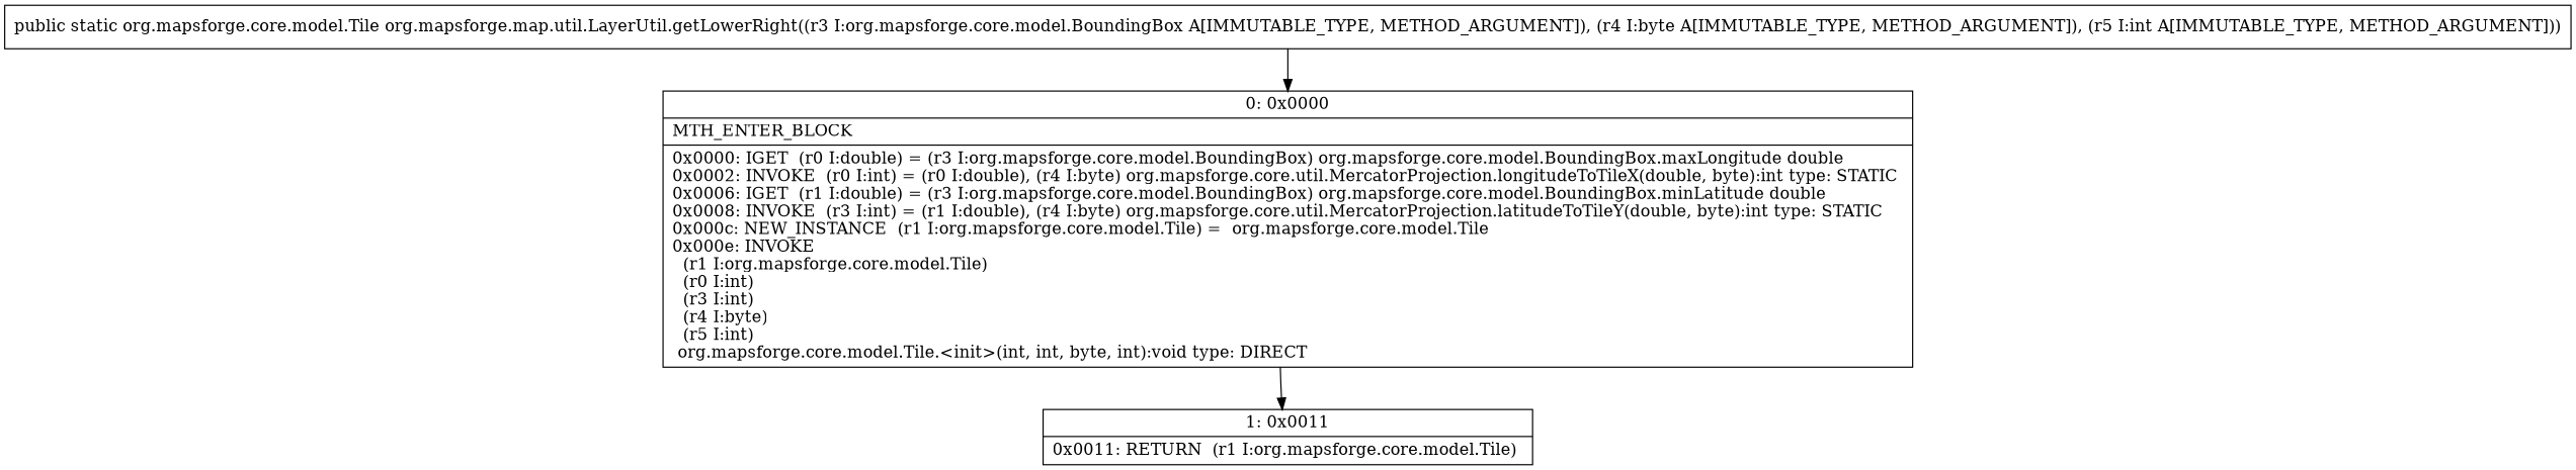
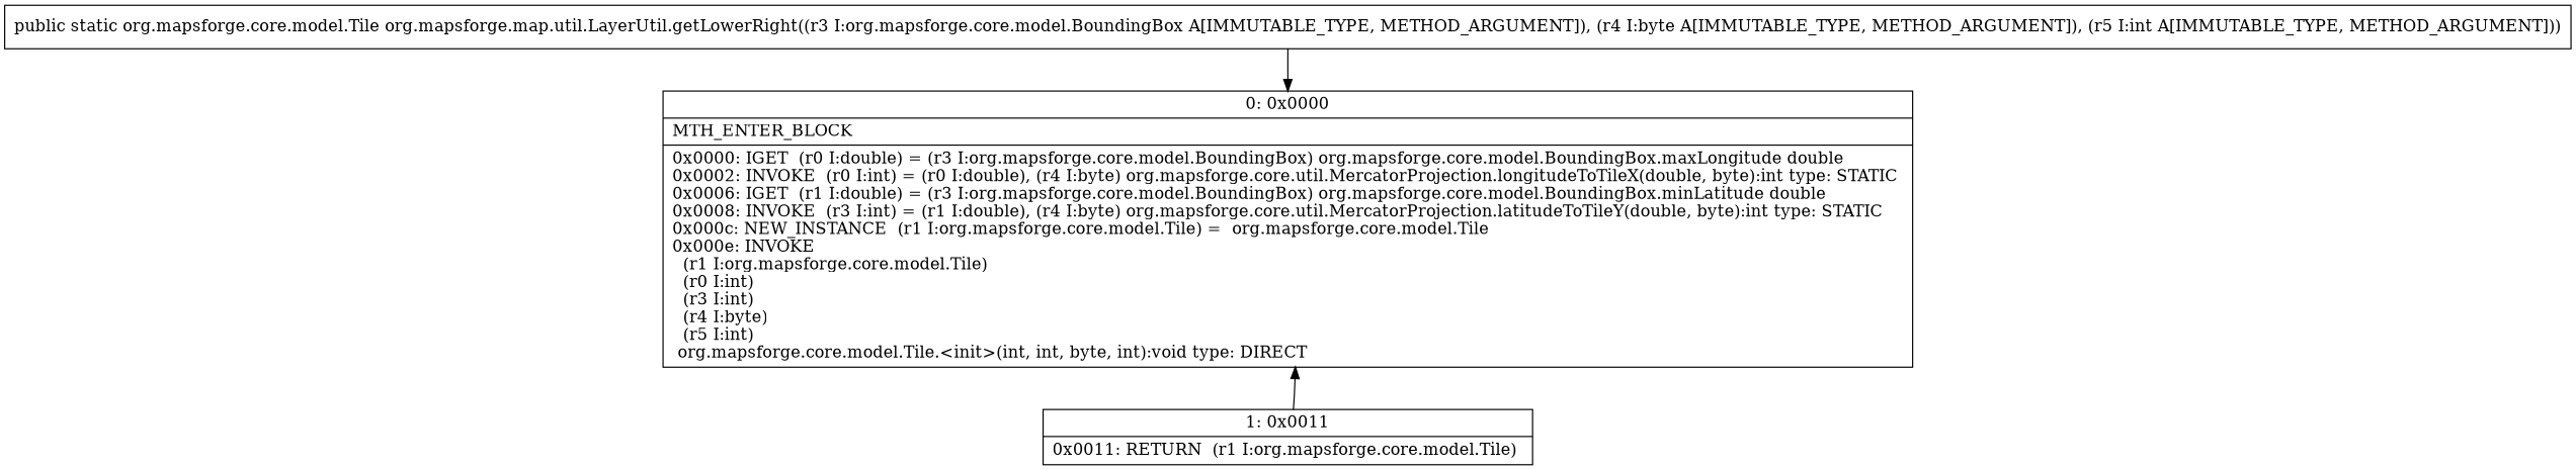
  digraph {
    node [shape=record]
    n1 [label="{0\:\ 0x0000|MTH_ENTER_BLOCK\l|0x0000: IGET  (r0 I:double) = (r3 I:org.mapsforge.core.model.BoundingBox) org.mapsforge.core.model.BoundingBox.maxLongitude double \l0x0002: INVOKE  (r0 I:int) = (r0 I:double), (r4 I:byte) org.mapsforge.core.util.MercatorProjection.longitudeToTileX(double, byte):int type: STATIC \l0x0006: IGET  (r1 I:double) = (r3 I:org.mapsforge.core.model.BoundingBox) org.mapsforge.core.model.BoundingBox.minLatitude double \l0x0008: INVOKE  (r3 I:int) = (r1 I:double), (r4 I:byte) org.mapsforge.core.util.MercatorProjection.latitudeToTileY(double, byte):int type: STATIC \l0x000c: NEW_INSTANCE  (r1 I:org.mapsforge.core.model.Tile) =  org.mapsforge.core.model.Tile \l0x000e: INVOKE  \l  (r1 I:org.mapsforge.core.model.Tile)\l  (r0 I:int)\l  (r3 I:int)\l  (r4 I:byte)\l  (r5 I:int)\l org.mapsforge.core.model.Tile.\<init\>(int, int, byte, int):void type: DIRECT \l}"]
    n2 [label="{1\:\ 0x0011|0x0011: RETURN  (r1 I:org.mapsforge.core.model.Tile) \l}"]
    n3 [label="{public static org.mapsforge.core.model.Tile org.mapsforge.map.util.LayerUtil.getLowerRight((r3 I:org.mapsforge.core.model.BoundingBox A[IMMUTABLE_TYPE, METHOD_ARGUMENT]), (r4 I:byte A[IMMUTABLE_TYPE, METHOD_ARGUMENT]), (r5 I:int A[IMMUTABLE_TYPE, METHOD_ARGUMENT])) }"]
-   n1 -> n2
+   n2 -> n1
    n3 -> n1
  }
